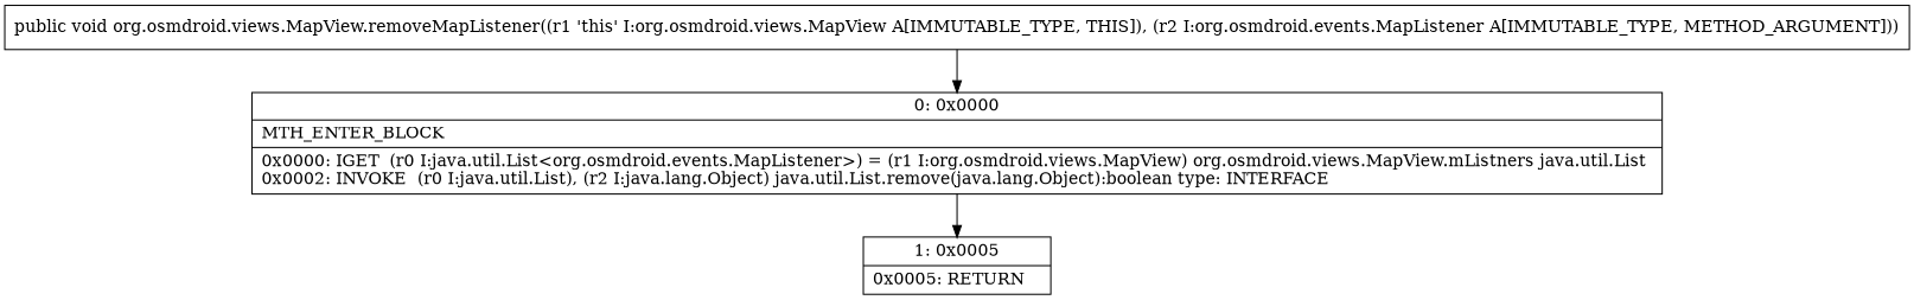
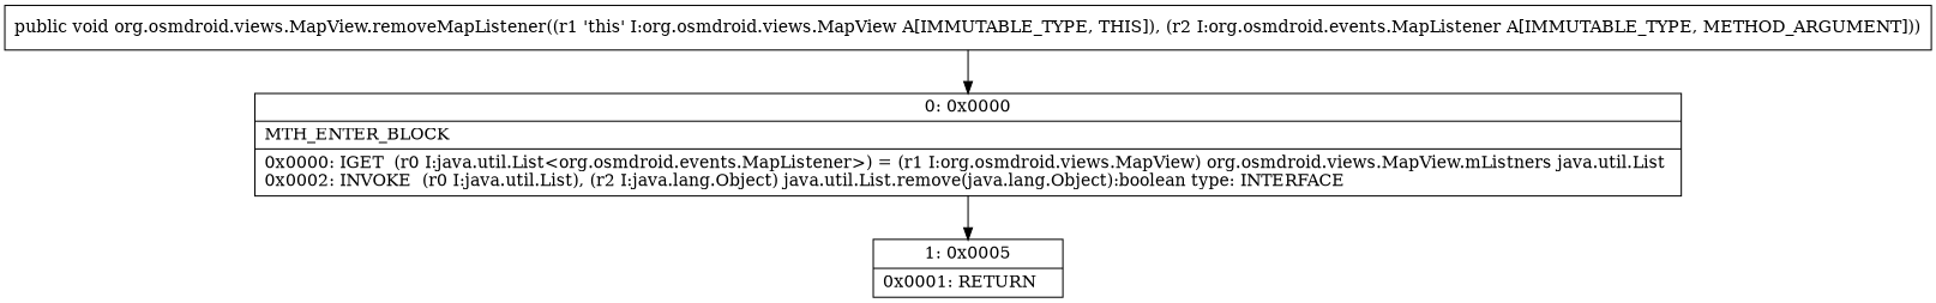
  digraph {
    node [shape=record]
    n1 [label="{0\:\ 0x0000|MTH_ENTER_BLOCK\l|0x0000: IGET  (r0 I:java.util.List\<org.osmdroid.events.MapListener\>) = (r1 I:org.osmdroid.views.MapView) org.osmdroid.views.MapView.mListners java.util.List \l0x0002: INVOKE  (r0 I:java.util.List), (r2 I:java.lang.Object) java.util.List.remove(java.lang.Object):boolean type: INTERFACE \l}"]
-   n2 [label="{1\:\ 0x0005|0x0005: RETURN   \l}"]
+   n2 [label="{1\:\ 0x0005|0x0001: RETURN   \l}"]
    n3 [label="{public void org.osmdroid.views.MapView.removeMapListener((r1 'this' I:org.osmdroid.views.MapView A[IMMUTABLE_TYPE, THIS]), (r2 I:org.osmdroid.events.MapListener A[IMMUTABLE_TYPE, METHOD_ARGUMENT])) }"]
    n1 -> n2
    n3 -> n1
  }
